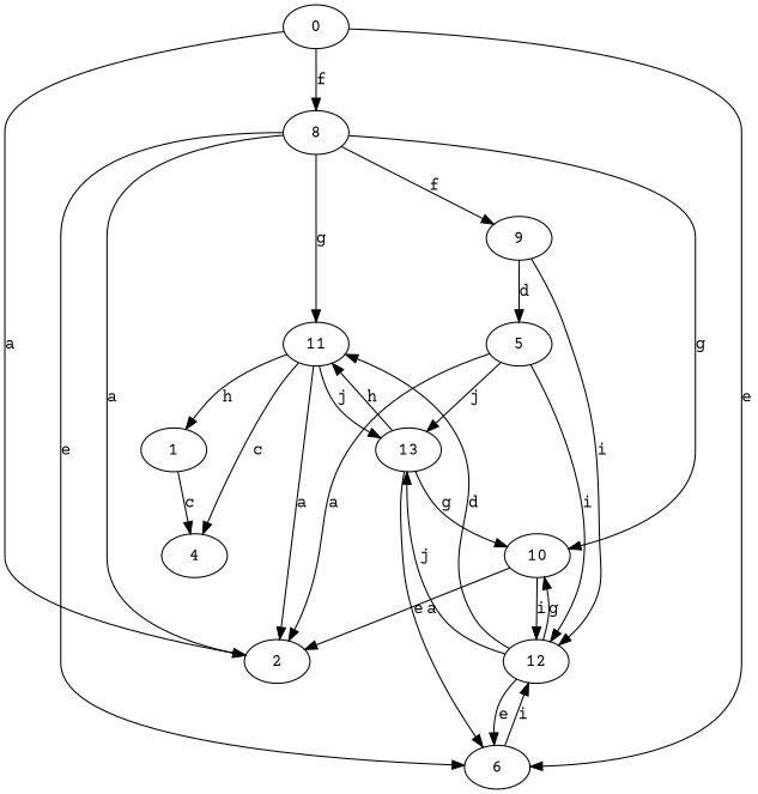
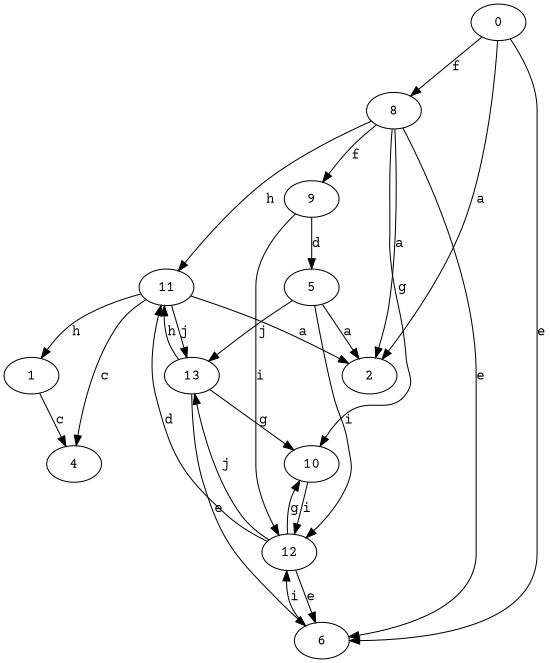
  strict digraph {
    fontname="Courier Prime"
    node [fontname="Courier Prime"]
    edge [fontname="Courier Prime"]
    1
    4
    11
    2
    13
    5
    12
    6
    10
    8
    9
    0
    1 -> 4 [label=c]
    11 -> 1 [label=h]
    11 -> 4 [label=c]
    11 -> 2 [label=a]
    11 -> 13 [label=j]
    13 -> 11 [label=h]
    13 -> 6 [label=e]
    13 -> 10 [label=g]
    5 -> 2 [label=a]
    5 -> 13 [label=j]
    5 -> 12 [label=i]
    12 -> 11 [label=d]
    12 -> 13 [label=j]
    12 -> 6 [label=e]
    12 -> 10 [label=g]
    6 -> 12 [label=i]
-   10 -> 2 [label=a]
    10 -> 12 [label=i]
-   8 -> 11 [label=g]
+   8 -> 11 [label=h]
    8 -> 2 [label=a]
    8 -> 6 [label=e]
    8 -> 10 [label=g]
    8 -> 9 [label=f]
    9 -> 5 [label=d]
    9 -> 12 [label=i]
    0 -> 2 [label=a]
    0 -> 6 [label=e]
    0 -> 8 [label=f]
  }
